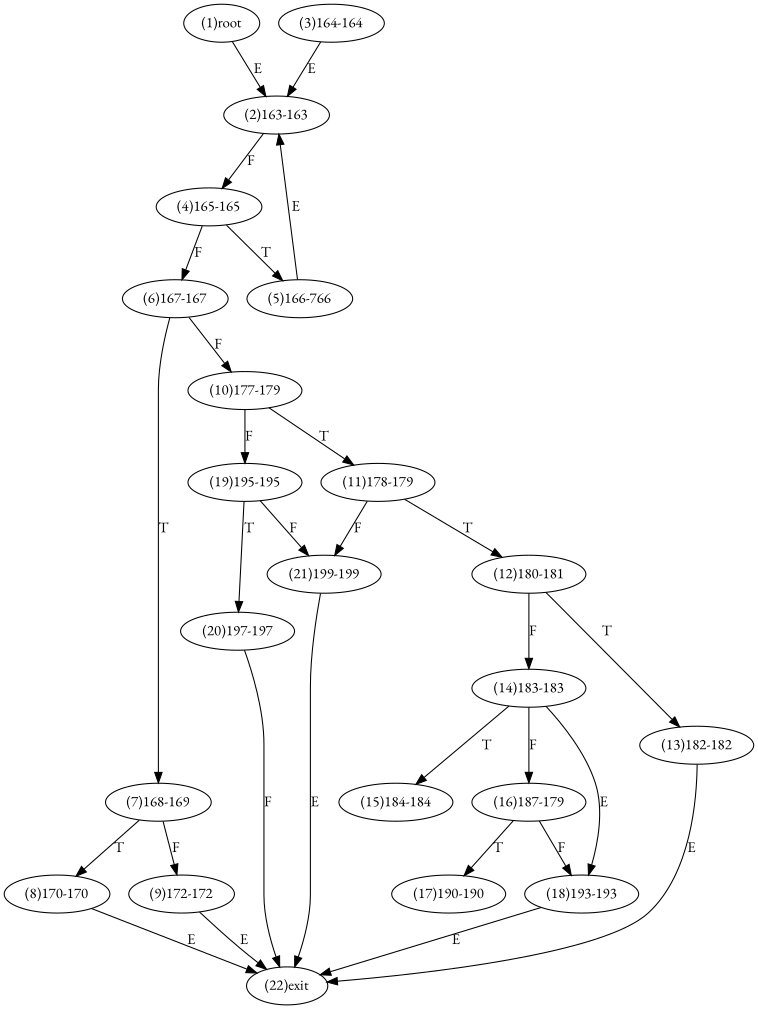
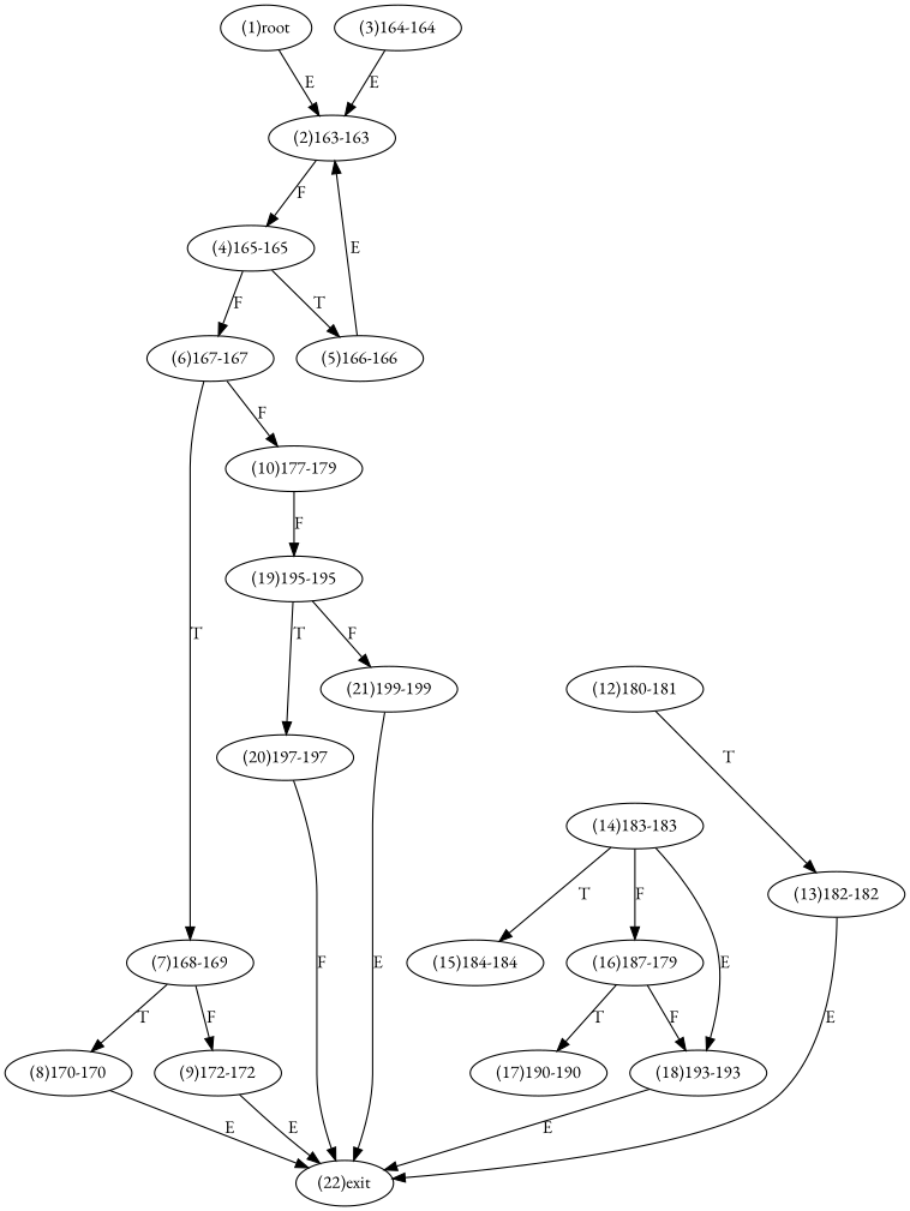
  digraph {
    fontname="EB Garamond"
    node [fontname="EB Garamond"]
    edge [fontname="EB Garamond"]
    n1 [label="(1)root"]
    n2 [label="(2)163-163"]
    n3 [label="(4)165-165"]
    n4 [label="(3)164-164"]
-   n5 [label="(5)166-766"]
+   n5 [label="(5)166-166"]
    n6 [label="(6)167-167"]
    n7 [label="(7)168-169"]
    n8 [label="(10)177-179"]
    n9 [label="(8)170-170"]
    n10 [label="(9)172-172"]
-   n11 [label="(11)178-179"]
    n12 [label="(19)195-195"]
    n13 [label="(22)exit"]
    n14 [label="(12)180-181"]
    n15 [label="(21)199-199"]
    n16 [label="(20)197-197"]
    n17 [label="(13)182-182"]
    n18 [label="(14)183-183"]
    n19 [label="(15)184-184"]
    n20 [label="(16)187-179"]
    n21 [label="(18)193-193"]
    n22 [label="(17)190-190"]
    n1 -> n2 [label=E]
    n2 -> n3 [label=F]
    n3 -> n5 [label=T]
    n3 -> n6 [label=F]
    n4 -> n2 [label=E]
    n5 -> n2 [label=E]
    n6 -> n7 [label=T]
    n6 -> n8 [label=F]
    n7 -> n9 [label=T]
    n7 -> n10 [label=F]
-   n8 -> n11 [label=T]
    n8 -> n12 [label=F]
    n9 -> n13 [label=E]
    n10 -> n13 [label=E]
-   n11 -> n14 [label=T]
-   n11 -> n15 [label=F]
    n12 -> n15 [label=F]
    n12 -> n16 [label=T]
    n14 -> n17 [label=T]
-   n14 -> n18 [label=F]
    n15 -> n13 [label=E]
    n16 -> n13 [label=F]
    n17 -> n13 [label=E]
    n18 -> n19 [label=T]
    n18 -> n20 [label=F]
    n18 -> n21 [label=E]
    n20 -> n21 [label=F]
    n20 -> n22 [label=T]
    n21 -> n13 [label=E]
  }
